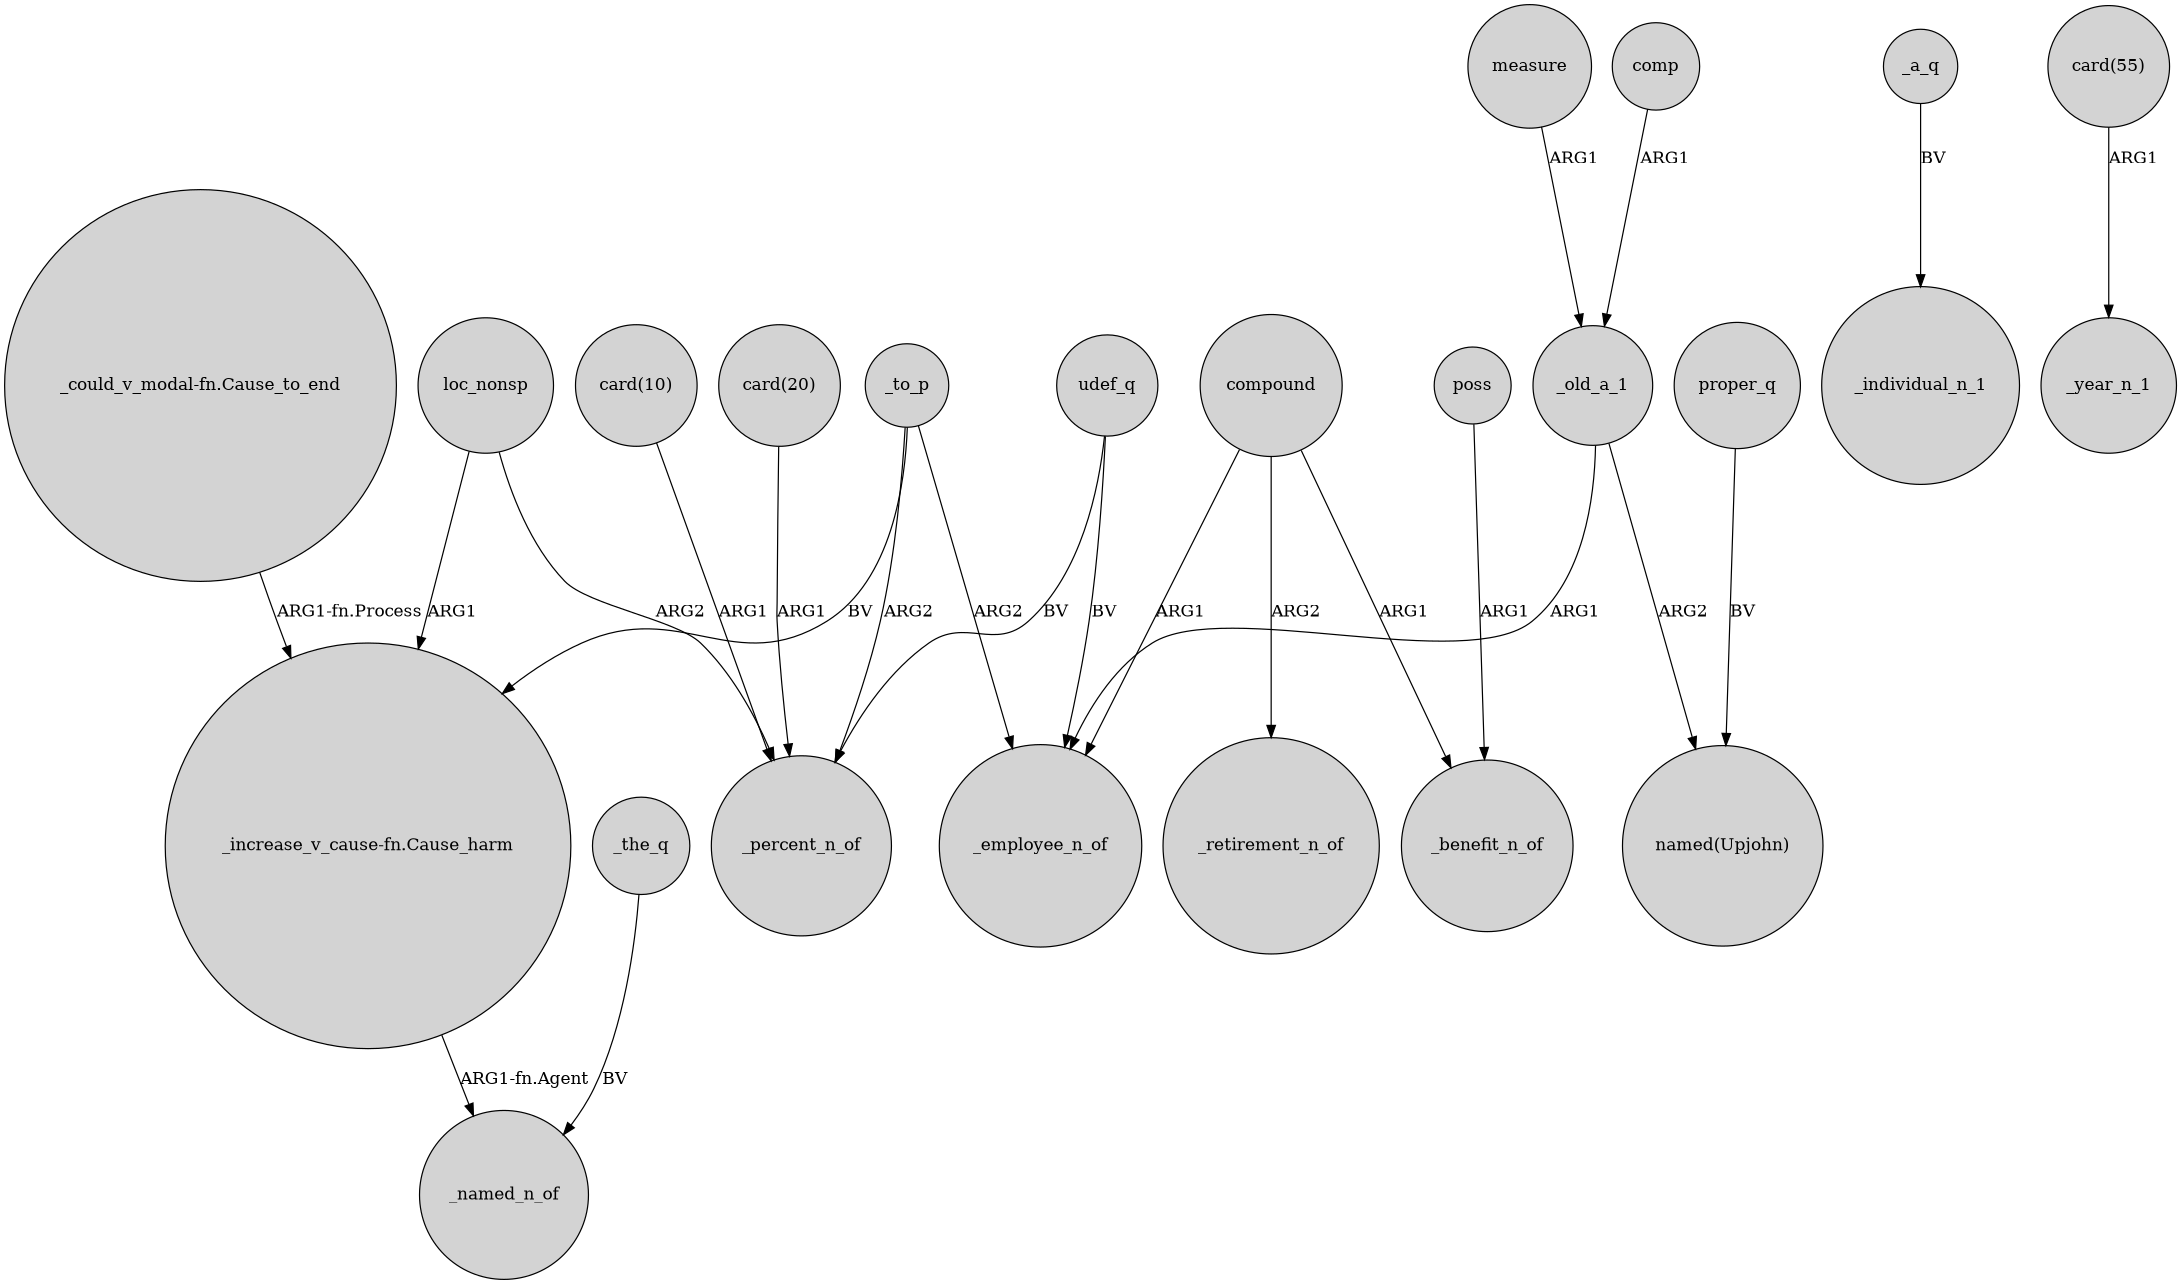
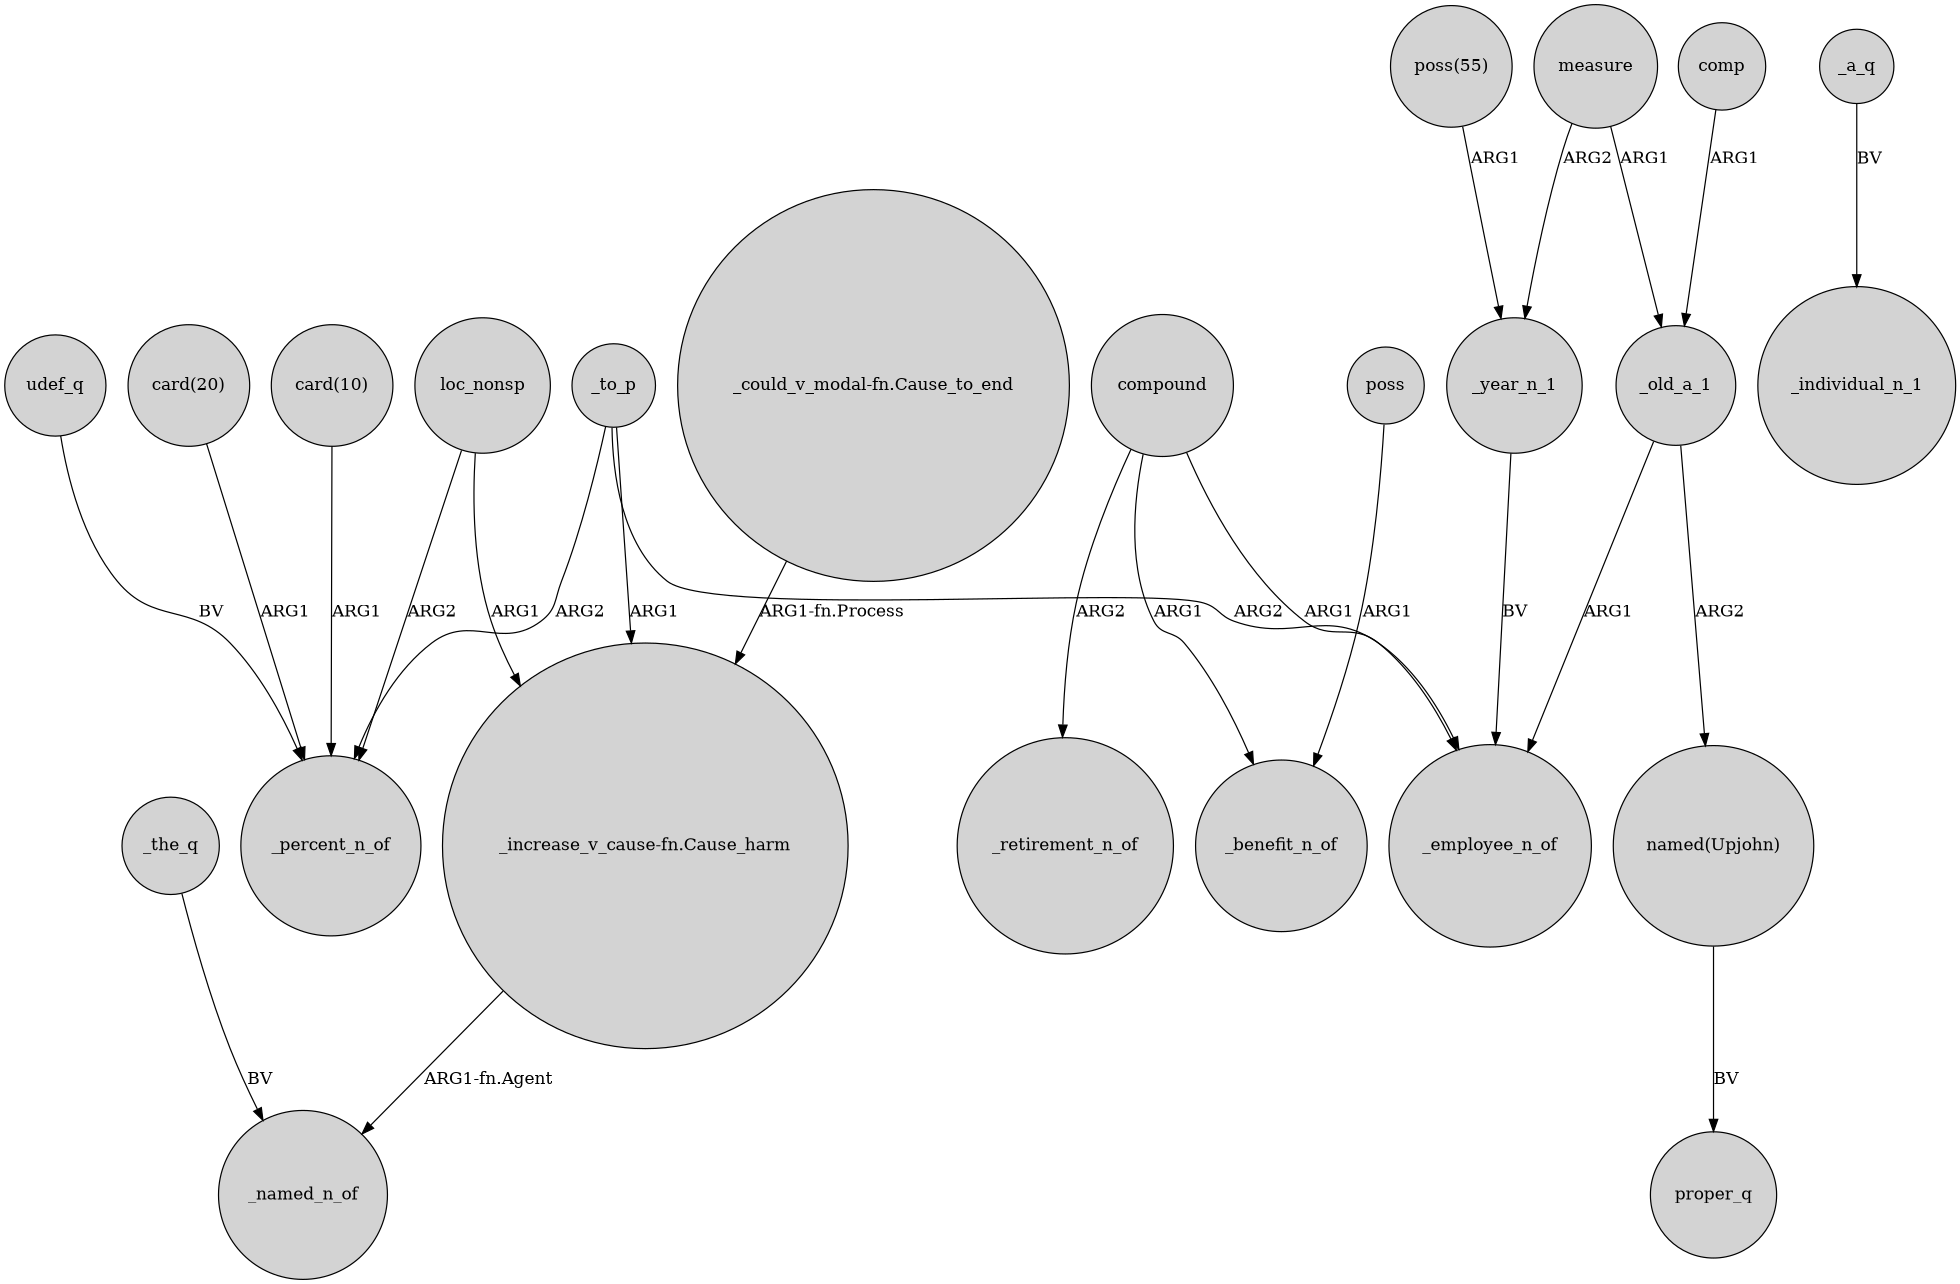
  digraph {
    node [shape=circle style=filled]
    _to_p
    "_increase_v_cause-fn.Cause_harm"
    _percent_n_of
    _employee_n_of
    n5 [label=_named_n_of]
    poss
    _benefit_n_of
    "card(20)"
    compound
    _retirement_n_of
    _a_q
    _individual_n_1
    measure
    _old_a_1
    _year_n_1
    "named(Upjohn)"
    proper_q
    "_could_v_modal-fn.Cause_to_end"
    udef_q
    comp
    _the_q
    "card(10)"
    loc_nonsp
-   "card(55)"
-   _to_p -> "_increase_v_cause-fn.Cause_harm" [label=BV]
+   "card(55)" [label="poss(55)"]
+   _to_p -> "_increase_v_cause-fn.Cause_harm" [label=ARG1]
    _to_p -> _percent_n_of [label=ARG2]
    _to_p -> _employee_n_of [label=ARG2]
    "_increase_v_cause-fn.Cause_harm" -> n5 [label="ARG1-fn.Agent"]
    poss -> _benefit_n_of [label=ARG1]
    "card(20)" -> _percent_n_of [label=ARG1]
    compound -> _employee_n_of [label=ARG1]
    compound -> _benefit_n_of [label=ARG1]
    compound -> _retirement_n_of [label=ARG2]
    _a_q -> _individual_n_1 [label=BV]
    measure -> _old_a_1 [label=ARG1]
+   measure -> _year_n_1 [label=ARG2]
    _old_a_1 -> _employee_n_of [label=ARG1]
    _old_a_1 -> "named(Upjohn)" [label=ARG2]
-   proper_q -> "named(Upjohn)" [label=BV]
+   "named(Upjohn)" -> proper_q [label=BV]
    "_could_v_modal-fn.Cause_to_end" -> "_increase_v_cause-fn.Cause_harm" [label="ARG1-fn.Process"]
    udef_q -> _percent_n_of [label=BV]
-   udef_q -> _employee_n_of [label=BV]
+   _year_n_1 -> _employee_n_of [label=BV]
    comp -> _old_a_1 [label=ARG1]
    _the_q -> n5 [label=BV]
    "card(10)" -> _percent_n_of [label=ARG1]
    loc_nonsp -> "_increase_v_cause-fn.Cause_harm" [label=ARG1]
    loc_nonsp -> _percent_n_of [label=ARG2]
    "card(55)" -> _year_n_1 [label=ARG1]
  }
